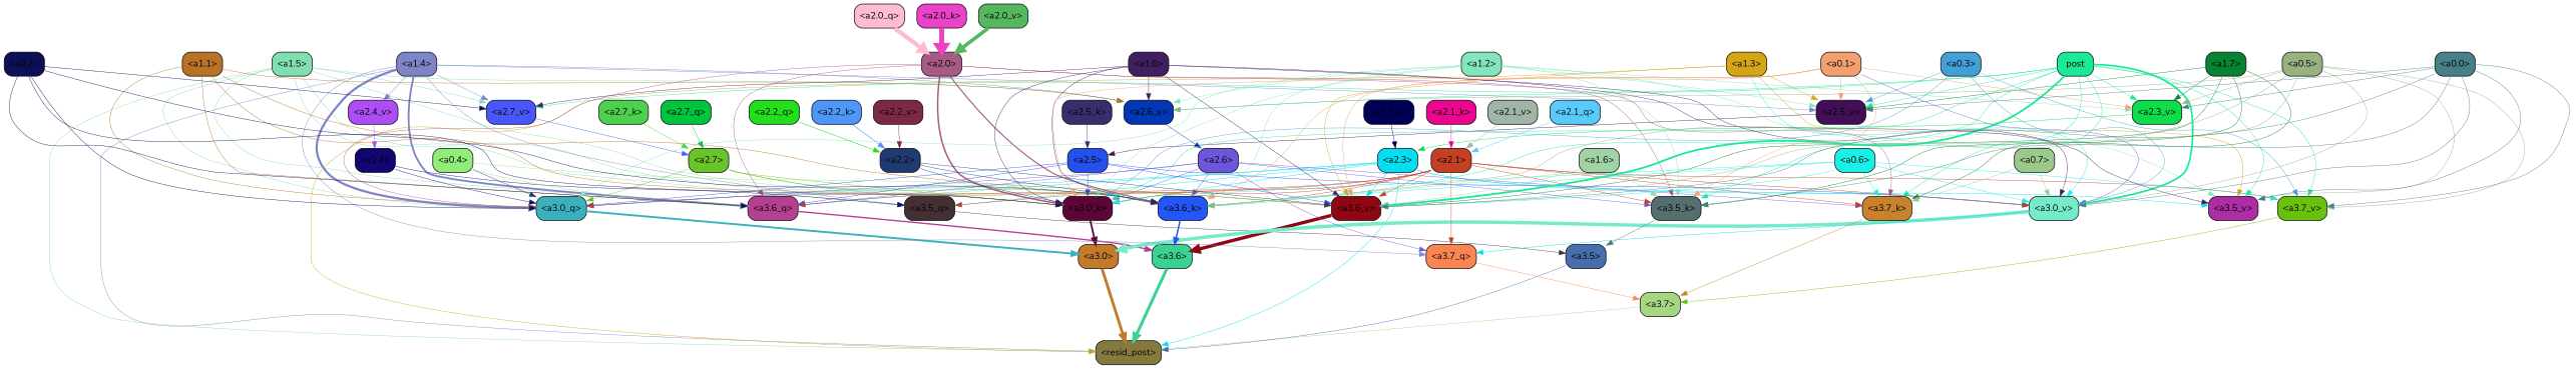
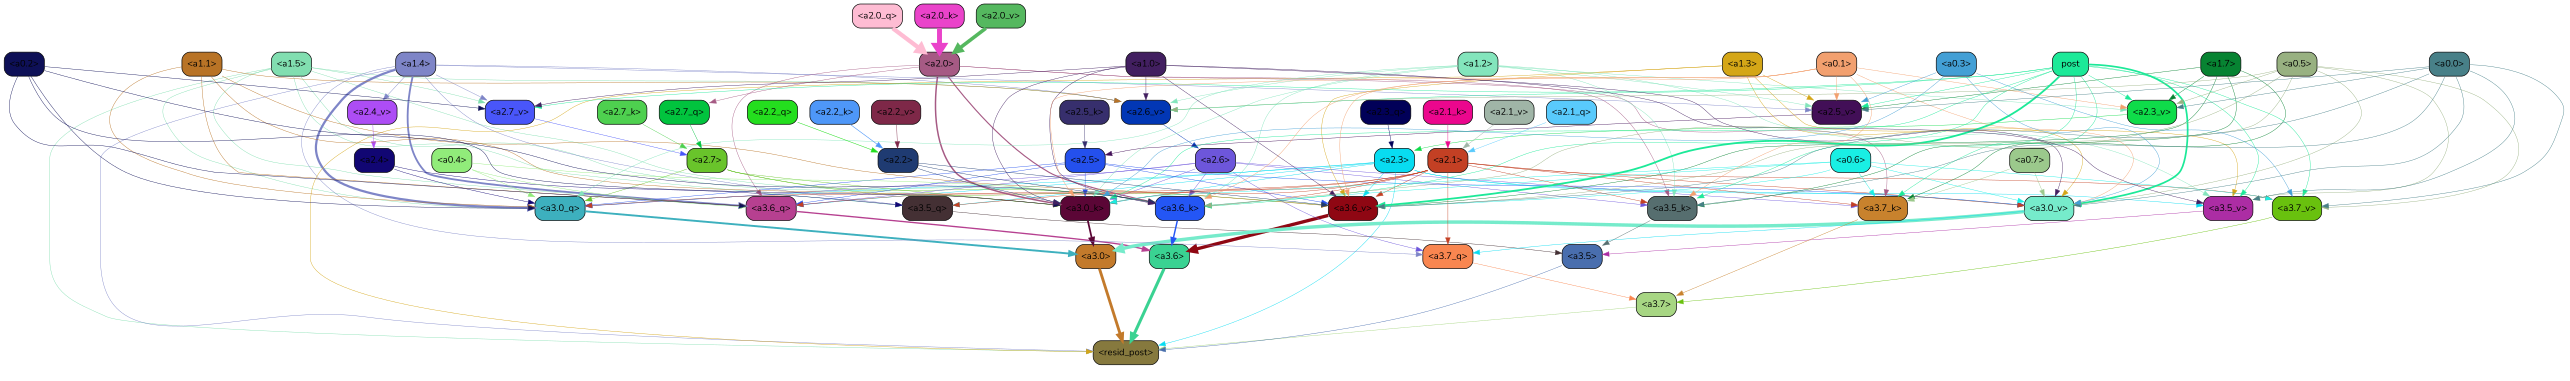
  strict digraph {
    fontname=Nunito
    splines=true
    node [color=black fontname=Nunito shape=box style="filled, rounded"]
    edge [color="#1ce998" fontname=Nunito penwidth=0.6]
    "<a3.7>" [fillcolor="#a7d683"]
    "<resid_post>" [fillcolor="#86793e"]
    "<a3.6>" [fillcolor="#3ad292"]
    "<a3.5>" [fillcolor="#496eae"]
    "<a3.0>" [fillcolor="#c37a2b"]
    "<a2.3>" [fillcolor="#08dcf1"]
    "<a3.6_q>" [fillcolor="#b64090"]
    "<a3.5_q>" [fillcolor="#443034"]
    "<a3.0_q>" [fillcolor="#3db0be"]
    "<a3.0_k>" [fillcolor="#5b0636"]
    "<a3.6_v>" [fillcolor="#8f0713"]
    "<a3.5_v>" [fillcolor="#ac2da4"]
    "<a3.0_v>" [fillcolor="#76ebcb"]
    "<a3.7_q>" [fillcolor="#f98650"]
    "<a1.5>" [fillcolor="#81deb0"]
    "<a3.6_k>" [fillcolor="#2456f5"]
    "<a2.7_v>" [fillcolor="#4956f9"]
    "<a2.6_v>" [fillcolor="#0237b5"]
    "<a2.7>" [fillcolor="#69c42b"]
    "<a2.6>" [fillcolor="#6d56db"]
    "<a3.7_k>" [fillcolor="#c8822d"]
    "<a3.5_k>" [fillcolor="#566e6f"]
    "<a1.4>" [fillcolor="#7e85c7"]
    "<a2.5_v>" [fillcolor="#420f57"]
    "<a2.4_v>" [fillcolor="#ad4df5"]
    "<a2.5>" [fillcolor="#2450ed"]
    "<a2.4>" [fillcolor="#110673"]
    "<a1.3>" [fillcolor="#d4a617"]
    "<a3.7_v>" [fillcolor="#69c10e"]
    "<a2.1>" [fillcolor="#c34024"]
    "<a2.0>" [fillcolor="#a65a84"]
    "<a1.1>" [fillcolor="#b87326"]
    "<a0.4>" [fillcolor="#91ec7a"]
    "<a0.2>" [fillcolor="#0e1057"]
    "<a1.2>" [fillcolor="#83e5bc"]
    "<a2.3_v>" [fillcolor="#0fdc4a"]
    "<a1.7>" [fillcolor="#078332"]
    "<a0.7>" [fillcolor="#9bc98c"]
    "<a0.6>" [fillcolor="#19efe4"]
    n40 [fillcolor="#1ce998" label=post]
    "<a2.2>" [fillcolor="#1f3b72"]
-   "<a1.6>" [fillcolor="#a0d2a6"]
    "<a1.0>" [fillcolor="#421f60"]
    "<a0.5>" [fillcolor="#98b181"]
    "<a0.1>" [fillcolor="#f2a06f"]
    "<a0.0>" [fillcolor="#488088"]
    "<a0.3>" [fillcolor="#439fd5"]
    "<a2.7_q>" [fillcolor="#01c33e"]
    "<a2.3_q>" [fillcolor="#010058"]
    "<a2.2_q>" [fillcolor="#24de1e"]
    "<a2.1_q>" [fillcolor="#59cafc"]
    "<a2.0_q>" [fillcolor="#febcd3"]
    "<a2.7_k>" [fillcolor="#4ed04f"]
    "<a2.5_k>" [fillcolor="#372f6d"]
    "<a2.2_k>" [fillcolor="#4e97f8"]
    "<a2.1_k>" [fillcolor="#eb078d"]
    "<a2.0_k>" [fillcolor="#ea43ca"]
    "<a2.2_v>" [fillcolor="#7e2848"]
    "<a2.1_v>" [fillcolor="#a0b5a7"]
    "<a2.0_v>" [fillcolor="#55b85f"]
    "<a3.7>" -> "<resid_post>" [color="#a7d683" penwidth=0.6239100098609924]
    "<a3.6>" -> "<resid_post>" [color="#3ad292" penwidth=4.569062113761902]
    "<a3.5>" -> "<resid_post>" [color="#496eae"]
    "<a3.0>" -> "<resid_post>" [color="#c37a2b" penwidth=4.283544182777405]
    "<a2.3>" -> "<resid_post>" [color="#08dcf1"]
    "<a2.3>" -> "<a3.6_q>" [color="#08dcf1"]
    "<a2.3>" -> "<a3.5_q>" [color="#08dcf1"]
    "<a2.3>" -> "<a3.0_q>" [color="#08dcf1"]
    "<a2.3>" -> "<a3.0_k>" [color="#08dcf1"]
    "<a2.3>" -> "<a3.6_v>" [color="#08dcf1"]
    "<a2.3>" -> "<a3.5_v>" [color="#08dcf1"]
    "<a2.3>" -> "<a3.0_v>" [color="#08dcf1"]
    "<a3.6_q>" -> "<a3.6>" [color="#b64090" penwidth=2.0344843566417694]
    "<a3.5_q>" -> "<a3.5>" [color="#443034"]
    "<a3.0_q>" -> "<a3.0>" [color="#3db0be" penwidth=2.863015294075012]
    "<a3.0_k>" -> "<a3.0>" [color="#5b0636" penwidth=2.6323853135108948]
    "<a3.6_v>" -> "<a3.6>" [color="#8f0713" penwidth=4.972373723983765]
+   "<a3.5_v>" -> "<a3.5>" [color="#ac2da4"]
    "<a3.0_v>" -> "<a3.0>" [color="#76ebcb" penwidth=5.1638524532318115]
    "<a3.0_v>" -> "<a3.7_q>" [color="#08dcf1"]
    "<a3.7_q>" -> "<a3.7>" [color="#f98650"]
    "<a1.5>" -> "<resid_post>" [color="#81deb0"]
    "<a1.5>" -> "<a3.6_q>" [color="#81deb0"]
    "<a1.5>" -> "<a3.5_q>" [color="#81deb0"]
    "<a1.5>" -> "<a3.0_q>" [color="#81deb0"]
    "<a1.5>" -> "<a3.0_k>" [color="#81deb0"]
    "<a1.5>" -> "<a3.6_k>" [color="#81deb0"]
    "<a1.5>" -> "<a2.7_v>" [color="#81deb0"]
    "<a1.5>" -> "<a2.6_v>" [color="#81deb0"]
    "<a3.6_k>" -> "<a3.6>" [color="#2456f5" penwidth=2.1770318150520325]
    "<a2.7_v>" -> "<a2.7>" [color="#4956f9"]
    "<a2.6_v>" -> "<a2.6>" [color="#0237b5"]
    "<a2.7>" -> "<a3.0_q>" [color="#69c42b"]
    "<a2.7>" -> "<a3.0_k>" [color="#69c42b"]
    "<a2.7>" -> "<a3.6_v>" [color="#69c42b"]
    "<a2.7>" -> "<a3.6_k>" [color="#69c42b"]
    "<a2.6>" -> "<a3.6_q>" [color="#6d56db"]
    "<a2.6>" -> "<a3.0_q>" [color="#6d56db"]
    "<a2.6>" -> "<a3.0_k>" [color="#6d56db"]
    "<a2.6>" -> "<a3.7_q>" [color="#6d56db"]
    "<a2.6>" -> "<a3.6_k>" [color="#6d56db"]
    "<a2.6>" -> "<a3.7_k>" [color="#6d56db"]
    "<a2.6>" -> "<a3.5_k>" [color="#6d56db"]
    "<a3.7_k>" -> "<a3.7>" [color="#c8822d"]
    "<a3.5_k>" -> "<a3.5>" [color="#566e6f"]
    "<a1.4>" -> "<resid_post>" [color="#7e85c7"]
    "<a1.4>" -> "<a3.6_q>" [color="#7e85c7" penwidth=2.7536282539367676]
    "<a1.4>" -> "<a3.5_q>" [color="#7e85c7"]
    "<a1.4>" -> "<a3.0_q>" [color="#7e85c7" penwidth=3.3369133472442627]
    "<a1.4>" -> "<a3.7_q>" [color="#7e85c7"]
    "<a1.4>" -> "<a2.7_v>" [color="#7e85c7"]
    "<a1.4>" -> "<a2.6_v>" [color="#7e85c7"]
    "<a1.4>" -> "<a2.5_v>" [color="#7e85c7"]
    "<a1.4>" -> "<a2.4_v>" [color="#7e85c7"]
    "<a2.5_v>" -> "<a2.5>" [color="#420f57"]
    "<a2.4_v>" -> "<a2.4>" [color="#ad4df5"]
    "<a2.5>" -> "<a3.6_q>" [color="#2450ed"]
    "<a2.5>" -> "<a3.0_q>" [color="#2450ed"]
    "<a2.5>" -> "<a3.0_k>" [color="#2450ed"]
    "<a2.5>" -> "<a3.6_v>" [color="#2450ed"]
    "<a2.5>" -> "<a3.0_v>" [color="#2450ed"]
    "<a2.4>" -> "<a3.5_q>" [color="#110673"]
    "<a2.4>" -> "<a3.0_q>" [color="#110673"]
    "<a1.3>" -> "<resid_post>" [color="#d4a617"]
    "<a1.3>" -> "<a3.6_v>" [color="#d4a617"]
    "<a1.3>" -> "<a3.5_v>" [color="#d4a617"]
-   "<a1.3>" -> "<a3.0_v>" [color="#19efe4"]
+   "<a1.3>" -> "<a3.0_v>" [color="#d4a617"]
    "<a1.3>" -> "<a2.5_v>" [color="#d4a617"]
    "<a3.7_v>" -> "<a3.7>" [color="#69c10e"]
    "<a2.1>" -> "<a3.6_q>" [color="#c34024"]
    "<a2.1>" -> "<a3.5_q>" [color="#c34024"]
    "<a2.1>" -> "<a3.0_q>" [color="#c34024"]
    "<a2.1>" -> "<a3.0_k>" [color="#c34024"]
    "<a2.1>" -> "<a3.6_v>" [color="#c34024"]
    "<a2.1>" -> "<a3.0_v>" [color="#c34024"]
    "<a2.1>" -> "<a3.7_q>" [color="#c34024"]
    "<a2.1>" -> "<a3.6_k>" [color="#c34024"]
    "<a2.1>" -> "<a3.7_k>" [color="#c34024"]
    "<a2.1>" -> "<a3.5_k>" [color="#c34024"]
    "<a2.1>" -> "<a3.7_v>" [color="#c34024"]
    "<a2.0>" -> "<a3.6_q>" [color="#a65a84"]
-   "<a2.0>" -> "<a3.0_q>" [color="#a65a84"]
+   "<a2.0>" -> "<a2.7_q>" [color="#a65a84"]
    "<a2.0>" -> "<a3.0_k>" [color="#a65a84" penwidth=2.239806979894638]
    "<a2.0>" -> "<a3.6_k>" [color="#a65a84" penwidth=1.7047871947288513]
    "<a2.0>" -> "<a3.7_k>" [color="#a65a84"]
    "<a2.0>" -> "<a3.5_k>" [color="#a65a84"]
    "<a1.1>" -> "<a3.6_q>" [color="#b87326"]
    "<a1.1>" -> "<a3.0_q>" [color="#b87326"]
    "<a1.1>" -> "<a3.0_k>" [color="#b87326"]
    "<a1.1>" -> "<a3.6_v>" [color="#b87326"]
    "<a1.1>" -> "<a2.6_v>" [color="#b87326"]
    "<a0.4>" -> "<a3.6_q>" [color="#91ec7a"]
-   "<a0.4>" -> "<a3.0_q>" [color="#1f3b72"]
+   "<a0.4>" -> "<a3.0_q>" [color="#91ec7a"]
    "<a0.4>" -> "<a3.6_k>" [color="#91ec7a"]
    "<a0.2>" -> "<a3.6_q>" [color="#0e1057"]
    "<a0.2>" -> "<a3.0_q>" [color="#0e1057"]
    "<a0.2>" -> "<a3.0_k>" [color="#0e1057"]
    "<a0.2>" -> "<a3.6_k>" [color="#0e1057"]
    "<a0.2>" -> "<a2.7_v>" [color="#0e1057"]
    "<a1.2>" -> "<a3.0_q>" [color="#83e5bc"]
    "<a1.2>" -> "<a3.0_k>" [color="#83e5bc"]
    "<a1.2>" -> "<a3.5_v>" [color="#83e5bc"]
    "<a1.2>" -> "<a3.6_k>" [color="#83e5bc"]
    "<a1.2>" -> "<a2.6_v>" [color="#83e5bc"]
    "<a1.2>" -> "<a3.5_k>" [color="#83e5bc"]
    "<a1.2>" -> "<a2.5_v>" [color="#83e5bc"]
    "<a1.2>" -> "<a2.3_v>" [color="#83e5bc"]
    "<a2.3_v>" -> "<a2.3>" [color="#0fdc4a"]
    "<a1.7>" -> "<a3.6_v>" [color="#078332"]
    "<a1.7>" -> "<a3.7_k>" [color="#078332"]
    "<a1.7>" -> "<a3.5_k>" [color="#078332"]
    "<a1.7>" -> "<a2.5_v>" [color="#078332"]
    "<a1.7>" -> "<a2.3_v>" [color="#078332"]
    "<a0.7>" -> "<a3.0_v>" [color="#9bc98c"]
    "<a0.7>" -> "<a3.7_k>" [color="#9bc98c"]
    "<a0.6>" -> "<a3.0_k>" [color="#19efe4"]
    "<a0.6>" -> "<a3.6_v>" [color="#19efe4"]
    "<a0.6>" -> "<a3.0_v>" [color="#19efe4"]
    "<a0.6>" -> "<a3.6_k>" [color="#19efe4"]
    "<a0.6>" -> "<a3.7_k>" [color="#19efe4"]
    "<a0.6>" -> "<a3.7_v>" [color="#19efe4"]
    n40 -> "<a3.0_k>"
    n40 -> "<a3.6_v>" [penwidth=2.7369276881217957]
    n40 -> "<a3.5_v>"
    n40 -> "<a3.0_v>" [penwidth=2.5778204202651978]
    n40 -> "<a3.6_k>"
    n40 -> "<a2.7_v>"
    n40 -> "<a2.6_v>"
    n40 -> "<a3.7_k>"
    n40 -> "<a3.5_k>"
    n40 -> "<a2.5_v>"
    n40 -> "<a3.7_v>"
    n40 -> "<a2.3_v>"
    "<a2.2>" -> "<a3.0_k>" [color="#1f3b72"]
    "<a2.2>" -> "<a3.6_v>" [color="#1f3b72"]
    "<a2.2>" -> "<a3.6_k>" [color="#1f3b72"]
-   "<a1.6>" -> "<a3.6_v>" [color="#a0d2a6"]
-   "<a1.6>" -> "<a3.6_k>" [color="#a0d2a6"]
-   "<a1.6>" -> "<a3.5_k>" [color="#a0d2a6"]
    "<a1.0>" -> "<a3.0_k>" [color="#421f60"]
    "<a1.0>" -> "<a3.6_v>" [color="#421f60"]
    "<a1.0>" -> "<a3.5_v>" [color="#421f60"]
    "<a1.0>" -> "<a3.0_v>" [color="#421f60"]
    "<a1.0>" -> "<a3.6_k>" [color="#421f60"]
    "<a1.0>" -> "<a2.7_v>" [color="#421f60"]
    "<a1.0>" -> "<a2.6_v>" [color="#421f60"]
    "<a0.5>" -> "<a3.6_v>" [color="#98b181"]
    "<a0.5>" -> "<a3.5_v>" [color="#98b181"]
    "<a0.5>" -> "<a3.0_v>" [color="#98b181"]
    "<a0.5>" -> "<a3.6_k>" [color="#98b181"]
    "<a0.5>" -> "<a2.6_v>" [color="#98b181"]
    "<a0.5>" -> "<a3.7_v>" [color="#98b181"]
    "<a0.5>" -> "<a2.3_v>" [color="#98b181"]
    "<a0.1>" -> "<a3.0_k>" [color="#f2a06f"]
    "<a0.1>" -> "<a3.6_v>" [color="#f2a06f"]
-   "<a0.1>" -> "<a3.0_v>" [color="#6d56db"]
+   "<a0.1>" -> "<a3.0_v>" [color="#f2a06f"]
    "<a0.1>" -> "<a3.6_k>" [color="#f2a06f"]
    "<a0.1>" -> "<a3.5_k>" [color="#f2a06f"]
    "<a0.1>" -> "<a2.5_v>" [color="#f2a06f"]
    "<a0.1>" -> "<a2.3_v>" [color="#f2a06f"]
    "<a0.0>" -> "<a3.6_v>" [color="#488088"]
    "<a0.0>" -> "<a3.5_v>" [color="#488088"]
    "<a0.0>" -> "<a3.0_v>" [color="#488088"]
    "<a0.0>" -> "<a3.5_k>" [color="#488088"]
    "<a0.0>" -> "<a2.5_v>" [color="#488088"]
    "<a0.0>" -> "<a3.7_v>" [color="#488088"]
    "<a0.0>" -> "<a2.3_v>" [color="#488088"]
    "<a0.3>" -> "<a3.0_k>" [color="#439fd5"]
    "<a0.3>" -> "<a3.0_v>" [color="#439fd5"]
    "<a0.3>" -> "<a2.5_v>" [color="#439fd5"]
    "<a0.3>" -> "<a3.7_v>" [color="#439fd5"]
    "<a2.7_q>" -> "<a2.7>" [color="#01c33e"]
    "<a2.3_q>" -> "<a2.3>" [color="#010058"]
    "<a2.2_q>" -> "<a2.2>" [color="#24de1e" penwidth=0.7441773414611816]
    "<a2.1_q>" -> "<a2.1>" [color="#59cafc"]
    "<a2.0_q>" -> "<a2.0>" [color="#febcd3" penwidth=6.422367453575134]
    "<a2.7_k>" -> "<a2.7>" [color="#4ed04f"]
    "<a2.5_k>" -> "<a2.5>" [color="#372f6d"]
    "<a2.2_k>" -> "<a2.2>" [color="#4e97f8" penwidth=0.8810110092163086]
    "<a2.1_k>" -> "<a2.1>" [color="#eb078d"]
    "<a2.0_k>" -> "<a2.0>" [color="#ea43ca" penwidth=7.398894429206848]
    "<a2.2_v>" -> "<a2.2>" [color="#7e2848"]
    "<a2.1_v>" -> "<a2.1>" [color="#a0b5a7"]
    "<a2.0_v>" -> "<a2.0>" [color="#55b85f" penwidth=5.395828627049923]
  }
